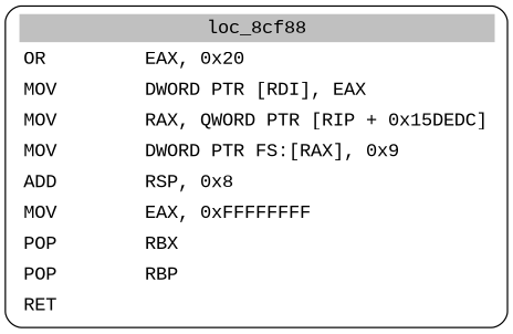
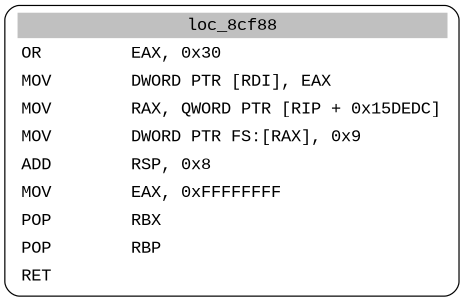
  digraph {
-   n1 [fontname="Courier New" label=<<table border="0" cellborder="0" cellpadding="3"><tr><td align="center" colspan="2" bgcolor="grey">loc_8cf88</td></tr><tr><td align="left">OR         EAX, 0x20</td></tr><tr><td align="left">MOV        DWORD PTR [RDI], EAX</td></tr><tr><td align="left">MOV        RAX, QWORD PTR [RIP + 0x15DEDC]</td></tr><tr><td align="left">MOV        DWORD PTR FS:[RAX], 0x9</td></tr><tr><td align="left">ADD        RSP, 0x8</td></tr><tr><td align="left">MOV        EAX, 0xFFFFFFFF</td></tr><tr><td align="left">POP        RBX</td></tr><tr><td align="left">POP        RBP</td></tr><tr><td align="left">RET        </td></tr></table>> shape=Mrecord]
+   n1 [fontname="Courier New" label=<<table border="0" cellborder="0" cellpadding="3"><tr><td align="center" colspan="2" bgcolor="grey">loc_8cf88</td></tr><tr><td align="left">OR         EAX, 0x30</td></tr><tr><td align="left">MOV        DWORD PTR [RDI], EAX</td></tr><tr><td align="left">MOV        RAX, QWORD PTR [RIP + 0x15DEDC]</td></tr><tr><td align="left">MOV        DWORD PTR FS:[RAX], 0x9</td></tr><tr><td align="left">ADD        RSP, 0x8</td></tr><tr><td align="left">MOV        EAX, 0xFFFFFFFF</td></tr><tr><td align="left">POP        RBX</td></tr><tr><td align="left">POP        RBP</td></tr><tr><td align="left">RET        </td></tr></table>> shape=Mrecord]
  }
